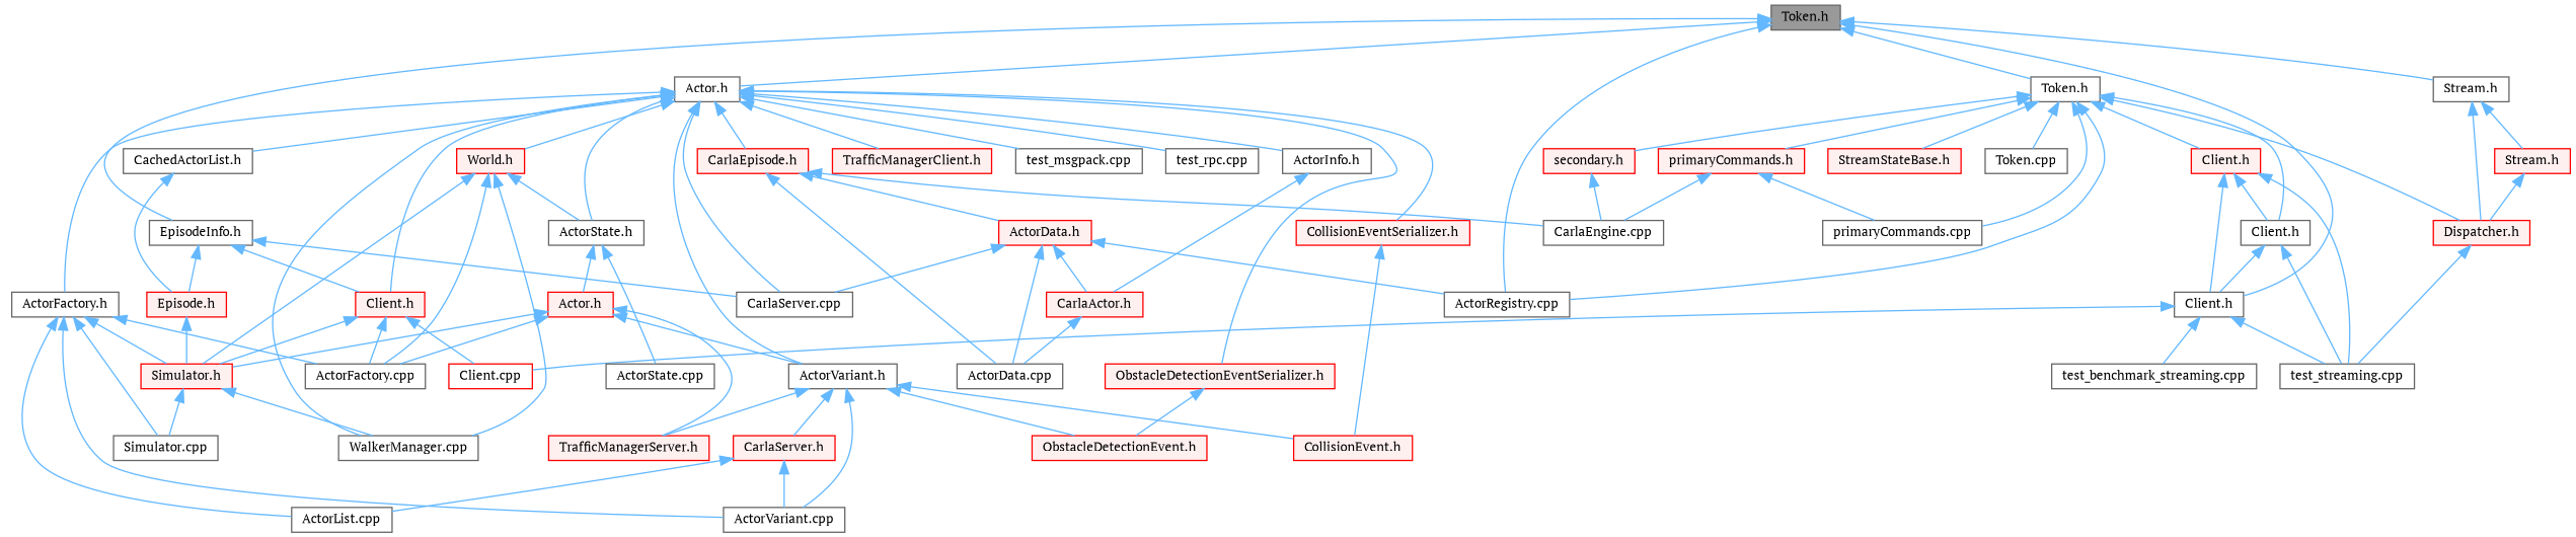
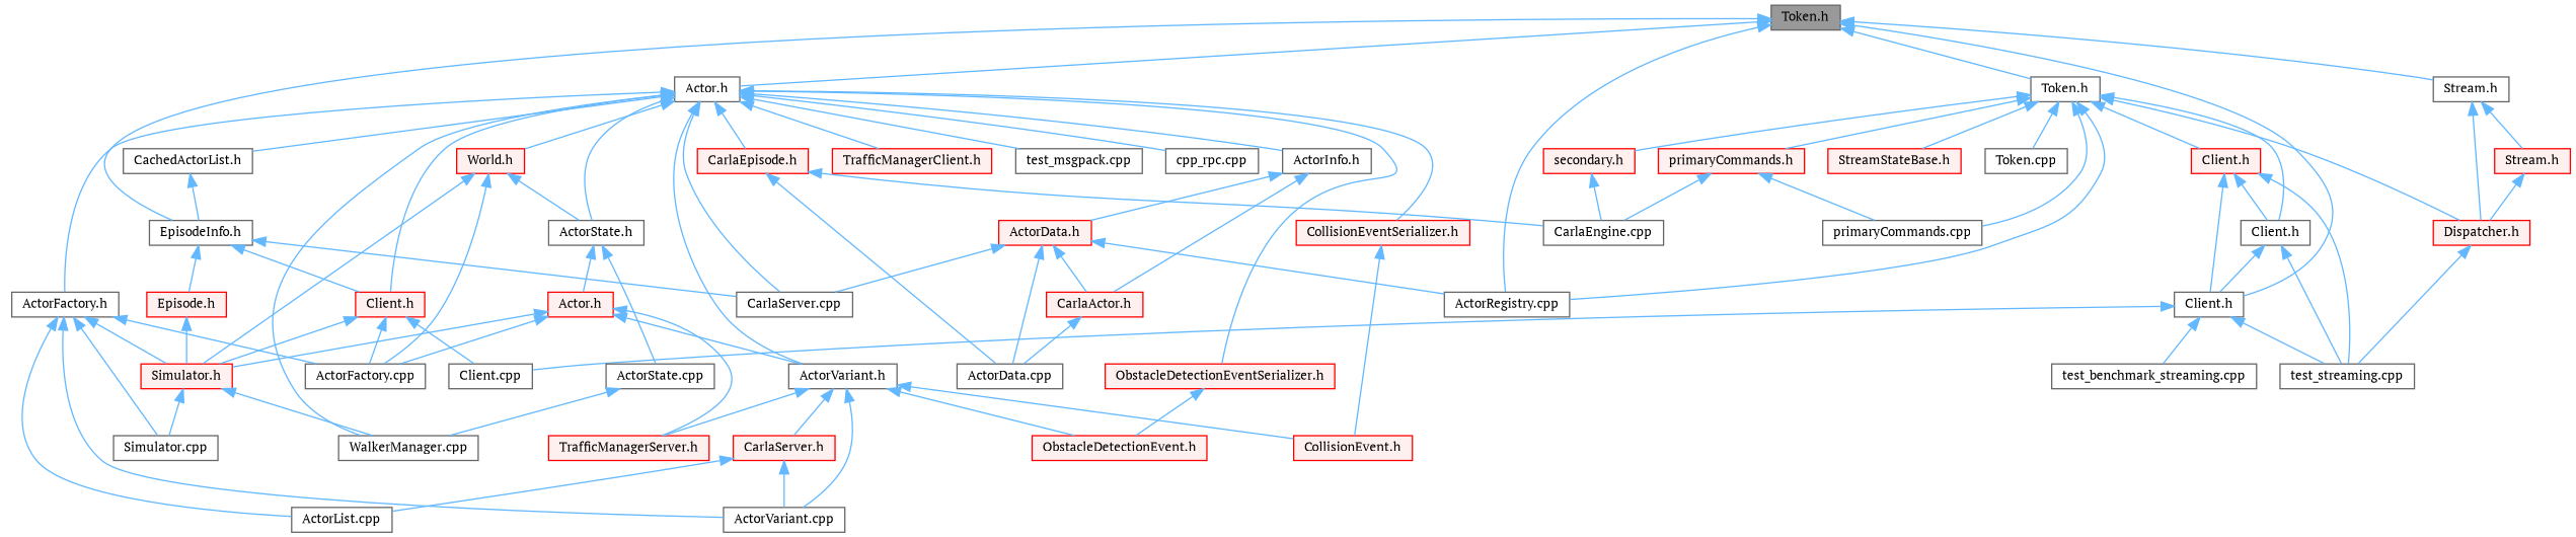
  digraph {
    fontname="PT Serif"
    node [color=grey40 fillcolor=white fontname="PT Serif" fontsize=10 shape=box style=filled]
    edge [color=steelblue1 dir=back fontname="PT Serif" fontsize=10 labelfontname=Helvetica labelfontsize=10 style=solid]
    n1 [color=gray40 fillcolor=grey60 fontcolor=black height=0.2 label="Token.h" width=0.4]
    n2 [height=0.2 label="Actor.h" width=0.4]
    n3 [height=0.2 label="ActorRegistry.cpp" width=0.4]
    n4 [height=0.2 label="Client.h" width=0.4]
    n5 [height=0.2 label="EpisodeInfo.h" width=0.4]
    n6 [height=0.2 label="Stream.h" width=0.4]
    n7 [height=0.2 label="Token.h" width=0.4]
    n8 [height=0.2 label="ActorFactory.h" width=0.4]
    n9 [height=0.2 label="WalkerManager.cpp" width=0.4]
    n10 [height=0.2 label="ActorInfo.h" width=0.4]
    n11 [height=0.2 label="CarlaServer.cpp" width=0.4]
    n12 [height=0.2 label="ActorState.h" width=0.4]
    n13 [height=0.2 label="ActorVariant.h" width=0.4]
    n14 [height=0.2 label="CachedActorList.h" width=0.4]
    n15 [color=red fillcolor="#FFF0F0" height=0.2 label="CarlaEpisode.h" width=0.4]
    n16 [color=red fillcolor="#FFF0F0" height=0.2 label="Client.h" width=0.4]
    n17 [color=red fillcolor="#FFF0F0" height=0.2 label="CollisionEventSerializer.h" width=0.4]
    n18 [color=red fillcolor="#FFF0F0" height=0.2 label="ObstacleDetectionEventSerializer.h" width=0.4]
    n19 [color=red fillcolor="#FFF0F0" height=0.2 label="TrafficManagerClient.h" width=0.4]
    n20 [color=red fillcolor="#FFF0F0" height=0.2 label="World.h" width=0.4]
    n21 [height=0.2 label="test_msgpack.cpp" width=0.4]
-   n22 [height=0.2 label="test_rpc.cpp" width=0.4]
-   n23 [color=red height=0.2 label="Client.cpp" width=0.4]
+   n22 [height=0.2 label="cpp_rpc.cpp" width=0.4]
+   n23 [height=0.2 label="Client.cpp" width=0.4]
    n24 [height=0.2 label="test_benchmark_streaming.cpp" width=0.4]
    n25 [height=0.2 label="test_streaming.cpp" width=0.4]
    n26 [color=red fillcolor="#FFF0F0" height=0.2 label="Episode.h" width=0.4]
    n27 [color=red fillcolor="#FFF0F0" height=0.2 label="Dispatcher.h" width=0.4]
    n28 [color=red fillcolor="#FFF0F0" height=0.2 label="Stream.h" width=0.4]
    n29 [color=red fillcolor="#FFF0F0" height=0.2 label="Client.h" width=0.4]
    n30 [height=0.2 label="Client.h" width=0.4]
    n31 [color=red fillcolor="#FFF0F0" height=0.2 label="StreamStateBase.h" width=0.4]
    n32 [height=0.2 label="Token.cpp" width=0.4]
    n33 [height=0.2 label="primaryCommands.cpp" width=0.4]
    n34 [color=red fillcolor="#FFF0F0" height=0.2 label="primaryCommands.h" width=0.4]
    n35 [color=red fillcolor="#FFF0F0" height=0.2 label="secondary.h" width=0.4]
    n36 [height=0.2 label="ActorFactory.cpp" width=0.4]
    n37 [height=0.2 label="ActorList.cpp" width=0.4]
    n38 [height=0.2 label="ActorVariant.cpp" width=0.4]
    n39 [height=0.2 label="Simulator.cpp" width=0.4]
    n40 [color=red fillcolor="#FFF0F0" height=0.2 label="Simulator.h" width=0.4]
    n41 [color=red fillcolor="#FFF0F0" height=0.2 label="ActorData.h" width=0.4]
    n42 [color=red fillcolor="#FFF0F0" height=0.2 label="CarlaActor.h" width=0.4]
    n43 [color=red fillcolor="#FFF0F0" height=0.2 label="Actor.h" width=0.4]
    n44 [height=0.2 label="ActorState.cpp" width=0.4]
    n45 [color=red fillcolor="#FFF0F0" height=0.2 label="TrafficManagerServer.h" width=0.4]
    n46 [color=red fillcolor="#FFF0F0" height=0.2 label="CarlaServer.h" width=0.4]
    n47 [color=red fillcolor="#FFF0F0" height=0.2 label="CollisionEvent.h" width=0.4]
    n48 [color=red fillcolor="#FFF0F0" height=0.2 label="ObstacleDetectionEvent.h" width=0.4]
    n49 [height=0.2 label="ActorData.cpp" width=0.4]
    n50 [height=0.2 label="CarlaEngine.cpp" width=0.4]
    n1 -> n2
    n1 -> n3
    n1 -> n4
    n1 -> n5
    n1 -> n6
    n1 -> n7
    n2 -> n8
    n2 -> n9
    n2 -> n10
    n2 -> n11
    n2 -> n12
    n2 -> n13
    n2 -> n14
    n2 -> n15
    n2 -> n16
    n2 -> n17
    n2 -> n18
    n2 -> n19
    n2 -> n20
    n2 -> n21
    n2 -> n22
    n4 -> n23
    n4 -> n24
    n4 -> n25
    n5 -> n11
    n5 -> n16
    n5 -> n26
    n6 -> n27
    n6 -> n28
    n7 -> n3
    n7 -> n27
    n7 -> n29
    n7 -> n30
    n7 -> n31
    n7 -> n32
    n7 -> n33
    n7 -> n34
    n7 -> n35
    n8 -> n36
    n8 -> n37
    n8 -> n38
    n8 -> n39
    n8 -> n40
-   n15 -> n41
+   n10 -> n41
    n10 -> n42
    n12 -> n43
    n12 -> n44
    n13 -> n38
    n13 -> n45
    n13 -> n46
    n13 -> n47
    n13 -> n48
-   n14 -> n26
+   n14 -> n5
    n15 -> n49
    n15 -> n50
    n16 -> n23
    n16 -> n36
    n16 -> n40
    n17 -> n47
    n18 -> n48
-   n20 -> n9
+   n44 -> n9
    n20 -> n12
    n20 -> n36
    n20 -> n40
    n26 -> n40
    n27 -> n25
    n28 -> n27
    n29 -> n4
    n29 -> n25
    n29 -> n30
    n30 -> n4
    n30 -> n25
    n34 -> n33
    n34 -> n50
    n35 -> n50
    n40 -> n9
    n40 -> n39
    n41 -> n3
    n41 -> n11
    n41 -> n42
    n41 -> n49
    n42 -> n49
    n43 -> n13
    n43 -> n36
    n43 -> n40
    n43 -> n45
    n46 -> n37
    n46 -> n38
  }
